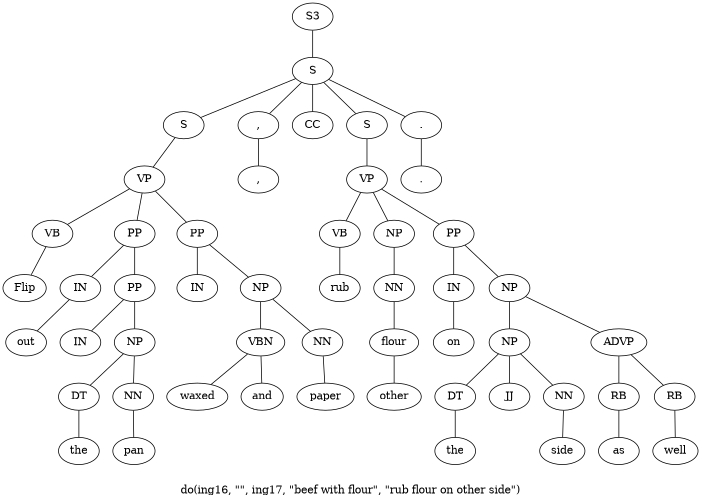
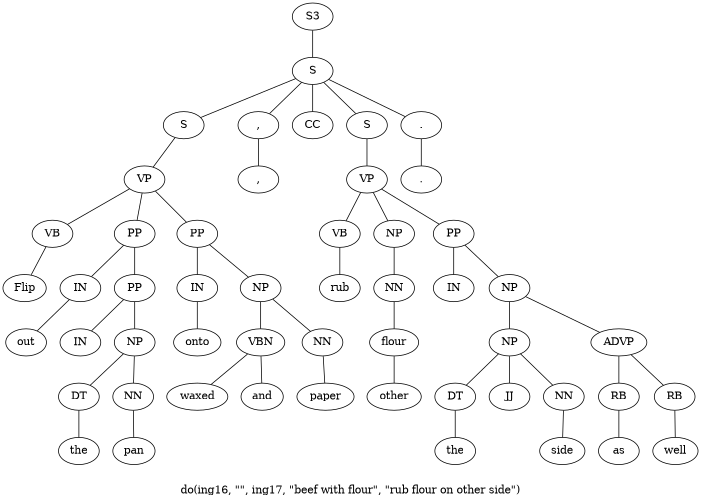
  graph {
    label="do(ing16, \"\", ing17, \"beef with flour\", \"rub flour on other side\")"
    n1 [label=S3]
    n2 [label=S]
    n3 [label=S]
    n4 [label=","]
    n5 [label=CC]
    n6 [label=S]
    n7 [label="."]
    n8 [label=VP]
    n9 [label=","]
    n10 [label=VP]
    n11 [label="."]
    n12 [label=VB]
    n13 [label=PP]
    n14 [label=PP]
    n15 [label=Flip]
    n16 [label=IN]
    n17 [label=PP]
    n18 [label=IN]
    n19 [label=NP]
    n20 [label=out]
    n21 [label=IN]
    n22 [label=NP]
    n23 [label=DT]
    n24 [label=NN]
    n25 [label=the]
    n26 [label=pan]
+   n27 [label=onto]
    n28 [label=VBN]
    n29 [label=NN]
    n30 [label=waxed]
    n31 [label=and]
    n32 [label=paper]
    n33 [label=VB]
    n34 [label=NP]
    n35 [label=PP]
    n36 [label=rub]
    n37 [label=NN]
    n38 [label=IN]
    n39 [label=NP]
    n40 [label=flour]
    n41 [label=other]
-   n42 [label=on]
    n43 [label=NP]
    n44 [label=ADVP]
    n45 [label=DT]
    n46 [label=JJ]
    n47 [label=NN]
    n48 [label=RB]
    n49 [label=RB]
    n50 [label=the]
    n51 [label=side]
    n52 [label=as]
    n53 [label=well]
    n1 -- n2
    n2 -- n3
    n2 -- n4
    n2 -- n5
    n2 -- n6
    n2 -- n7
    n3 -- n8
    n4 -- n9
    n6 -- n10
    n7 -- n11
    n8 -- n12
    n8 -- n13
    n8 -- n14
    n10 -- n33
    n10 -- n34
    n10 -- n35
    n12 -- n15
    n13 -- n16
    n13 -- n17
    n14 -- n18
    n14 -- n19
    n16 -- n20
    n17 -- n21
    n17 -- n22
+   n18 -- n27
    n19 -- n28
    n19 -- n29
    n22 -- n23
    n22 -- n24
    n23 -- n25
    n24 -- n26
    n28 -- n30
    n28 -- n31
    n29 -- n32
    n33 -- n36
    n34 -- n37
    n35 -- n38
    n35 -- n39
    n37 -- n40
-   n38 -- n42
    n39 -- n43
    n39 -- n44
    n40 -- n41
    n43 -- n45
    n43 -- n46
    n43 -- n47
    n44 -- n48
    n44 -- n49
    n45 -- n50
    n47 -- n51
    n48 -- n52
    n49 -- n53
  }
